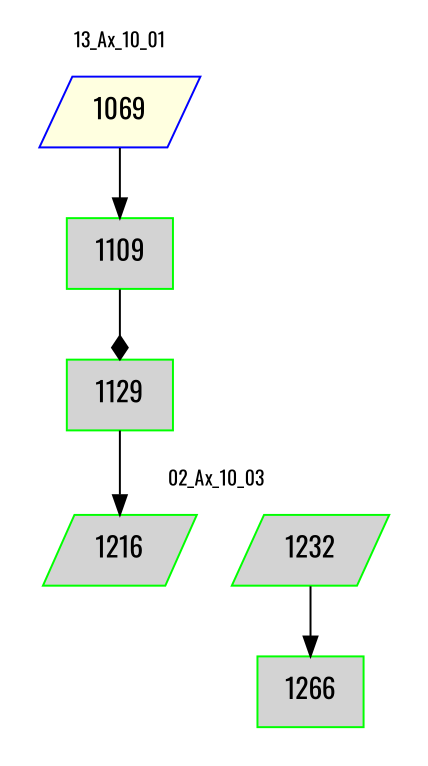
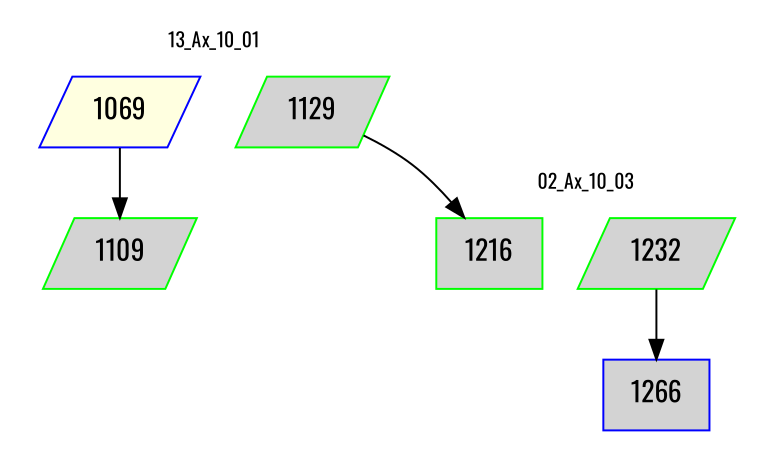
  digraph {
    fontname=Oswald
    node [color=green fillcolor=lightgrey fontname=Oswald shape=parallelogram style=filled]
    edge [arrowhead=normal color=black fontname=Oswald]
-   n1 [label=1109 shape=box]
+   n1 [label=1109]
    n2 [color=blue fillcolor=lightyellow label=1069]
-   n3 [label=1129 shape=box]
+   n3 [label=1129]
    n4 [label=1232]
-   n5 [label=1216]
-   n6 [label=1266 shape=box]
+   n5 [label=1216 shape=box]
+   n6 [color=blue label=1266 shape=box]
    subgraph cluster_1 {
      color=white
      fontsize=10
      label="13_Ax_10_01"
      n1
      n2
      n3
    }
    subgraph cluster_2 {
      color=white
      fontsize=10
      label="02_Ax_10_03"
      n4
      n5
      n6
    }
-   n1 -> n3 [arrowhead=diamond]
    n2 -> n1
    n3 -> n5
    n4 -> n6
  }
